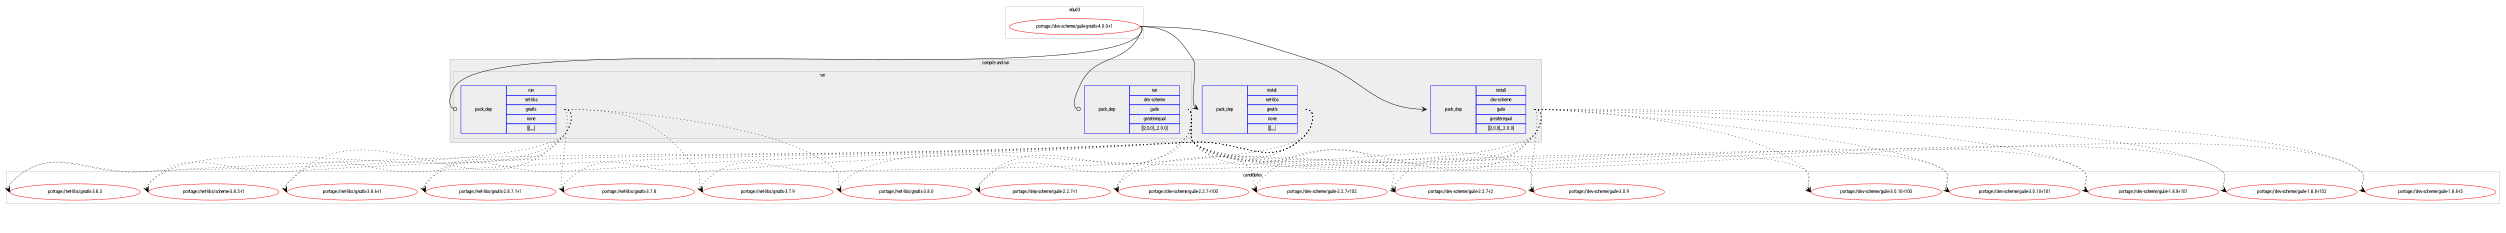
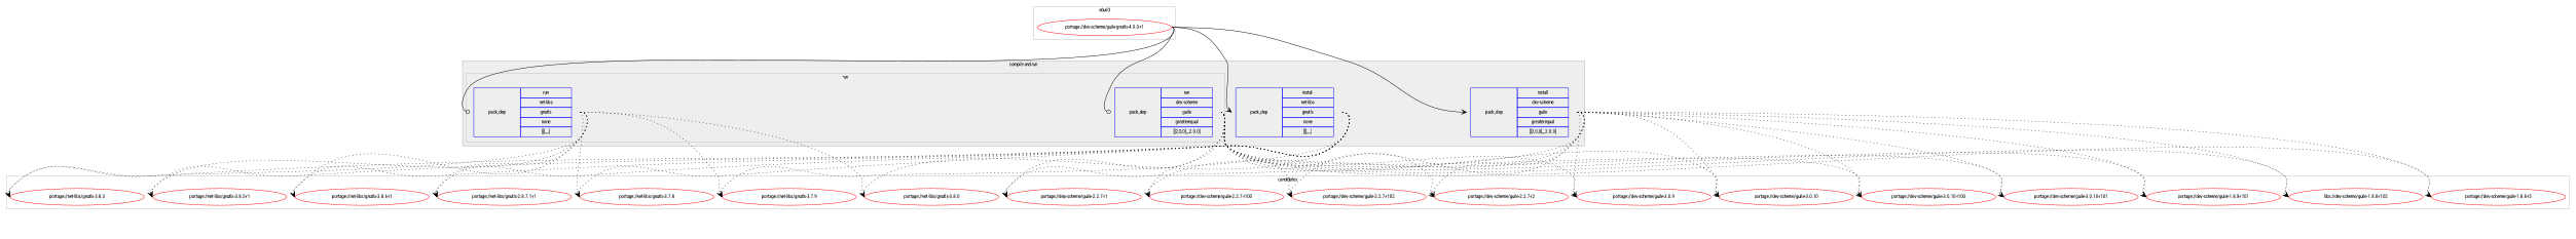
  digraph {
    compound=true
    concentrate=true
    fontname="Roboto Condensed"
    fontsize=10
    newrank=true
    rankdir=TB
    ranksep=1.5
    node [color=red fontname="Roboto Condensed" fontsize=10]
    edge [arrowhead=vee fontname="Roboto Condensed" headport=w style=dotted tailport=e weight=100]
    n1 [label="portage://dev-scheme/guile-gnutls-4.0.0-r1" width=4]
    n2 [color=blue label=<<TABLE BORDER="0" CELLBORDER="1" CELLSPACING="0" CELLPADDING="4" WIDTH="220"><TR><TD ROWSPAN="6" CELLPADDING="30">pack_dep</TD></TR><TR><TD WIDTH="110">install</TD></TR><TR><TD>dev-scheme</TD></TR><TR><TD>guile</TD></TR><TR><TD>greaterequal</TD></TR><TR><TD>[[2,0,0],,,2.0.0]</TD></TR></TABLE>> shape=none]
    n3 [color=blue label=<<TABLE BORDER="0" CELLBORDER="1" CELLSPACING="0" CELLPADDING="4" WIDTH="220"><TR><TD ROWSPAN="6" CELLPADDING="30">pack_dep</TD></TR><TR><TD WIDTH="110">install</TD></TR><TR><TD>net-libs</TD></TR><TR><TD>gnutls</TD></TR><TR><TD>none</TD></TR><TR><TD>[[],,,,]</TD></TR></TABLE>> shape=none]
    n4 [color=blue label=<<TABLE BORDER="0" CELLBORDER="1" CELLSPACING="0" CELLPADDING="4" WIDTH="220"><TR><TD ROWSPAN="6" CELLPADDING="30">pack_dep</TD></TR><TR><TD WIDTH="110">run</TD></TR><TR><TD>dev-scheme</TD></TR><TR><TD>guile</TD></TR><TR><TD>greaterequal</TD></TR><TR><TD>[[2,0,0],,,2.0.0]</TD></TR></TABLE>> shape=none]
    n5 [color=blue label=<<TABLE BORDER="0" CELLBORDER="1" CELLSPACING="0" CELLPADDING="4" WIDTH="220"><TR><TD ROWSPAN="6" CELLPADDING="30">pack_dep</TD></TR><TR><TD WIDTH="110">run</TD></TR><TR><TD>net-libs</TD></TR><TR><TD>gnutls</TD></TR><TR><TD>none</TD></TR><TR><TD>[[],,,,]</TD></TR></TABLE>> shape=none]
    n6 [label="portage://dev-scheme/guile-3.0.10-r101" width=4]
    n7 [label="portage://dev-scheme/guile-3.0.10-r100" width=4]
+   n8 [label="portage://dev-scheme/guile-3.0.10" width=4]
    n9 [label="portage://dev-scheme/guile-3.0.9" width=4]
    n10 [label="portage://dev-scheme/guile-2.2.7-r2" width=4]
    n11 [label="portage://dev-scheme/guile-2.2.7-r102" width=4]
    n12 [label="portage://dev-scheme/guile-2.2.7-r100" width=4]
    n13 [label="portage://dep-scheme/guile-2.2.7-r1" width=4]
    n14 [label="portage://dev-scheme/guile-1.8.8-r5" width=4]
-   n15 [label="portage://dev-scheme/guile-1.8.8-r102" width=4]
+   n15 [label="libs://dev-scheme/guile-1.8.8-r102" width=4]
    n16 [label="portage://dev-scheme/guile-1.8.8-r101" width=4]
    n17 [label="portage://net-libs/gnutls-2.8.7.1-r1" width=4]
    n18 [label="portage://net-libs/gnutls-3.8.6-r1" width=4]
-   n19 [label="portage://net-libs/scheme-3.8.5-r1" width=4]
+   n19 [label="portage://net-libs/gnutls-3.8.5-r1" width=4]
    n20 [label="portage://net-libs/gnutls-3.8.3" width=4]
    n21 [label="portage://net-libs/gnutls-3.8.0" width=4]
    n22 [label="portage://net-libs/gnutls-3.7.9" width=4]
    n23 [label="portage://net-libs/gnutls-3.7.8" width=4]
    subgraph cluster_1 {
      color=gray
      label=<<i>ebuild</i>>
      n1
    }
    subgraph cluster_2 {
      color=gray
      label=<<i>dependencies</i>>
      subgraph cluster_3 {
        color=gray
        fillcolor="#eeeeee"
        label=<<i>compile</i>>
        style=filled
        subgraph sub_4 {
          color=gray
          fillcolor="#eeeeee"
          label=<<i>compile</i>>
          style=filled
          n2
        }
        subgraph sub_5 {
          color=gray
          fillcolor="#eeeeee"
          label=<<i>compile</i>>
          style=filled
          n3
        }
      }
      subgraph cluster_6 {
        color=gray
        fillcolor="#eeeeee"
        label=<<i>compile and run</i>>
        style=filled
      }
      subgraph cluster_7 {
        color=gray
        fillcolor="#eeeeee"
        label=<<i>run</i>>
        style=filled
        subgraph sub_8 {
          color=gray
          fillcolor="#eeeeee"
          label=<<i>run</i>>
          style=filled
          n4
        }
        subgraph sub_9 {
          color=gray
          fillcolor="#eeeeee"
          label=<<i>run</i>>
          style=filled
          n5
        }
      }
    }
    subgraph cluster_10 {
      color=gray
      label=<<i>candidates</i>>
      rank=same
      subgraph sub_11 {
        color=black
        label=<<i>candidates</i>>
        nodesep=1
        rank=same
        n6
        n7
+       n8
        n9
        n10
        n11
        n12
        n13
        n14
        n15
        n16
      }
      subgraph sub_12 {
        color=black
        label=<<i>candidates</i>>
        nodesep=1
        rank=same
        n17
        n18
        n19
        n20
        n21
        n22
        n23
      }
      subgraph sub_13 {
        color=black
        label=<<i>candidates</i>>
        nodesep=1
        rank=same
        n6
        n7
+       n8
        n9
        n10
        n11
        n12
        n13
        n14
        n15
        n16
      }
      subgraph sub_14 {
        color=black
        label=<<i>candidates</i>>
        nodesep=1
        rank=same
        n17
        n18
        n19
        n20
        n21
        n22
        n23
      }
    }
    n1 -> n2 [style=solid weight=20]
    n1 -> n3 [style=solid weight=20]
    n1 -> n4 [arrowhead=odot style=solid weight=20]
    n1 -> n5 [arrowhead=odot style=solid weight=20]
    n2 -> n6
    n2 -> n7
+   n2 -> n8
    n2 -> n9
    n2 -> n10
    n2 -> n11
    n2 -> n12
    n2 -> n13
    n2 -> n14
    n2 -> n15
    n2 -> n16
    n3 -> n17
    n3 -> n18
    n3 -> n19
    n3 -> n20
    n3 -> n21
    n3 -> n22
    n3 -> n23
    n4 -> n6
    n4 -> n7
+   n4 -> n8
    n4 -> n9
    n4 -> n10
    n4 -> n11
    n4 -> n12
    n4 -> n13
    n4 -> n14
    n4 -> n15
    n4 -> n16
    n5 -> n17
    n5 -> n18
    n5 -> n19
    n5 -> n20
    n5 -> n21
    n5 -> n22
    n5 -> n23
  }
